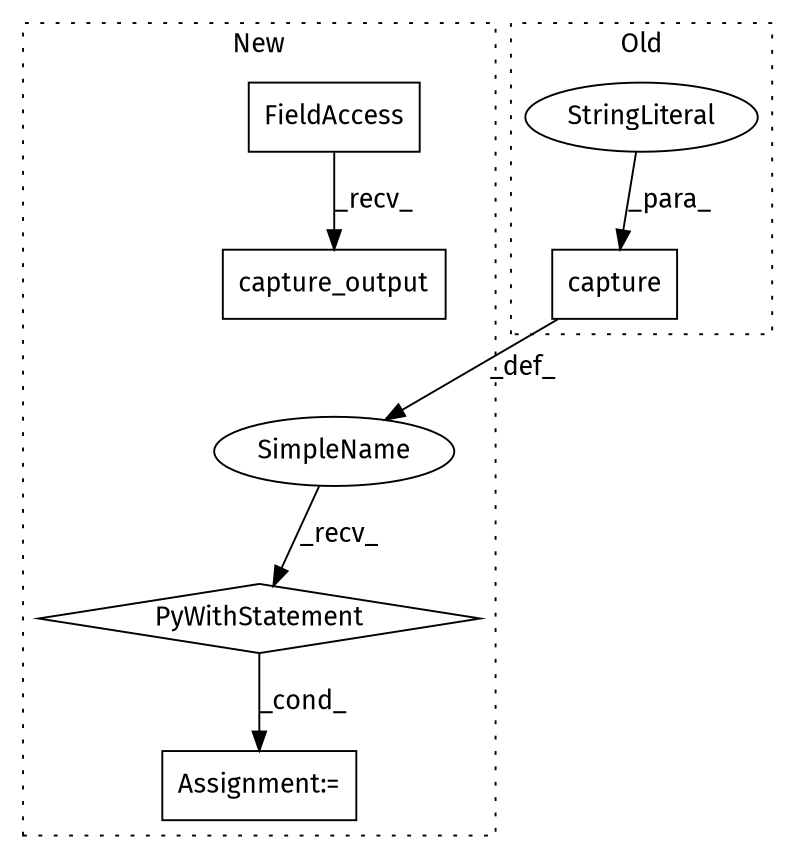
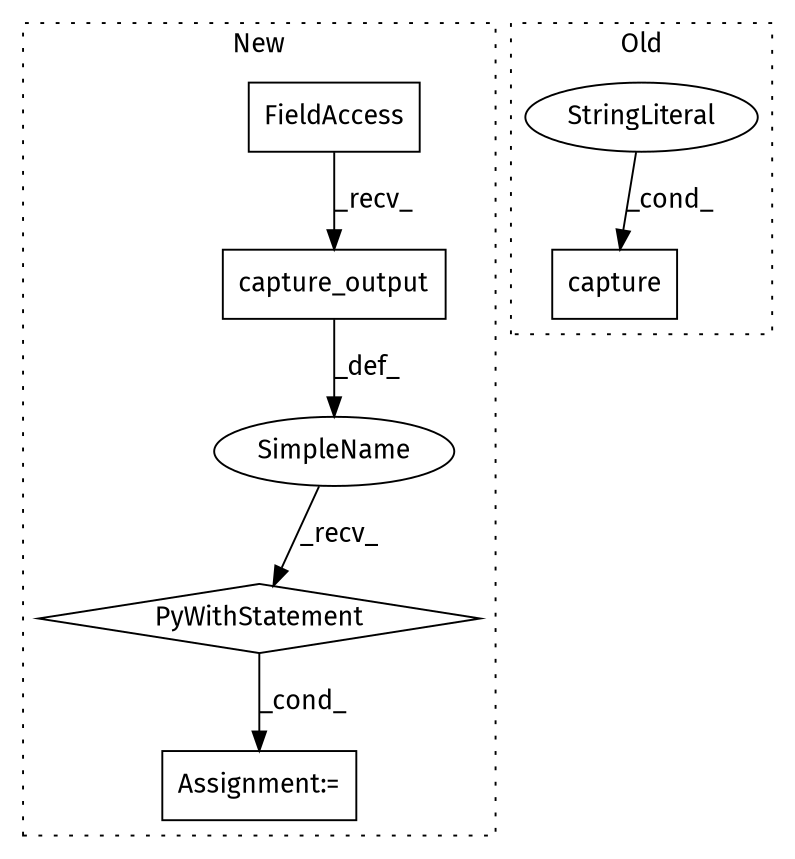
  digraph {
    fontname="Fira Sans"
    node [a=32 fontname="Fira Sans" shape=box]
    edge [fontname="Fira Sans"]
    n1 [l="6,1" label=capture s="5369,5421"]
    n2 [a=45 l=46 label=StringLiteral s=5375 shape=ellipse]
    n3 [l=16 label=capture_output s=4088]
    n4 [a=22 l=6 label=FieldAccess s=4062]
    n5 [a=104 l="10,2" label=PyWithStatement s="4052,4104" shape=diamond]
    n6 [a=42 label=SimpleName shape=ellipse]
    n7 [a=7 l=1 label="Assignment:=" s=4354]
    subgraph cluster_1 {
      label=Old
      style=dotted
      n1
      n2
    }
    subgraph cluster_2 {
      label=New
      style=dotted
      n3
      n4
      n5
      n6
      n7
    }
-   n2 -> n1 [label=_para_]
-   n1 -> n6 [label=_def_]
+   n2 -> n1 [label=_cond_]
+   n3 -> n6 [label=_def_]
    n4 -> n3 [label=_recv_]
    n5 -> n7 [label=_cond_]
    n6 -> n5 [label=_recv_]
  }
